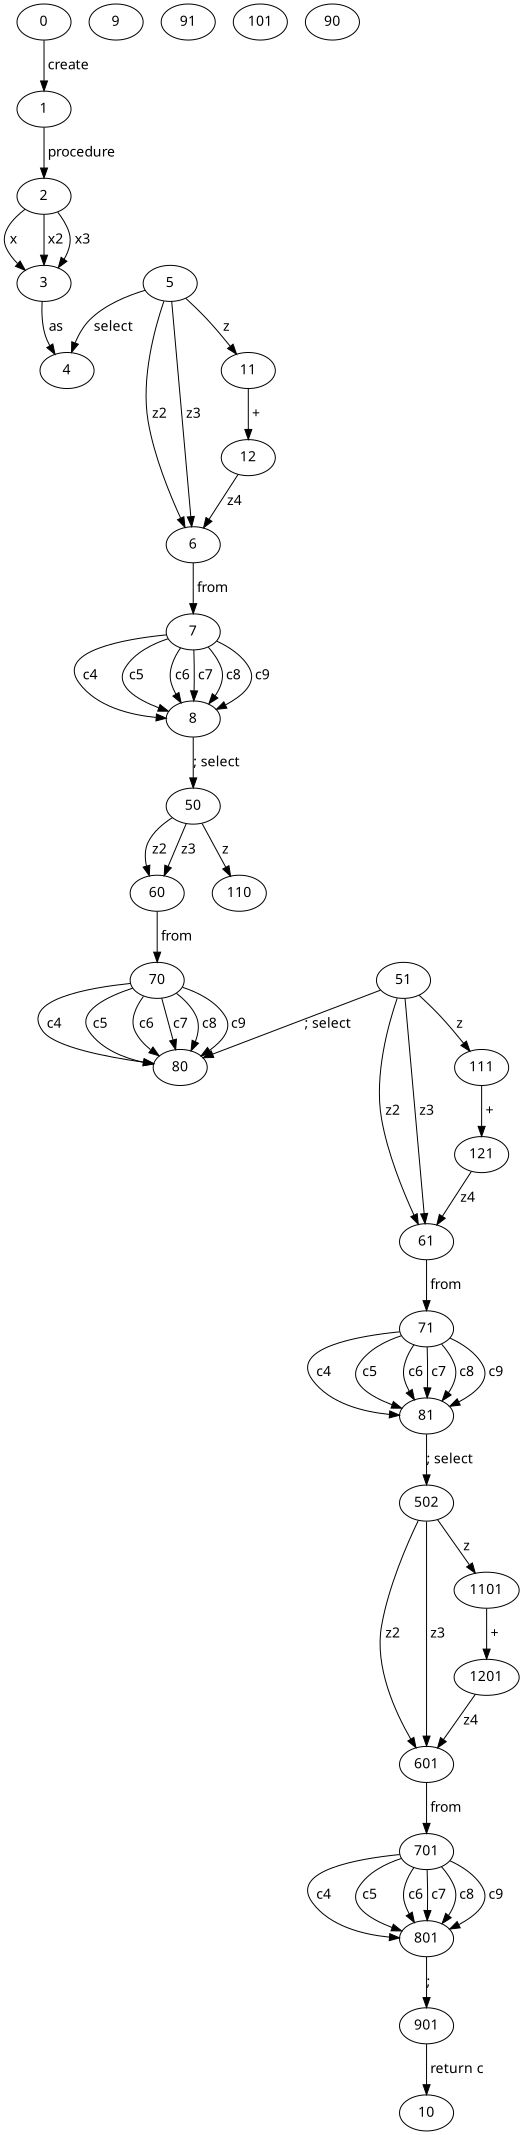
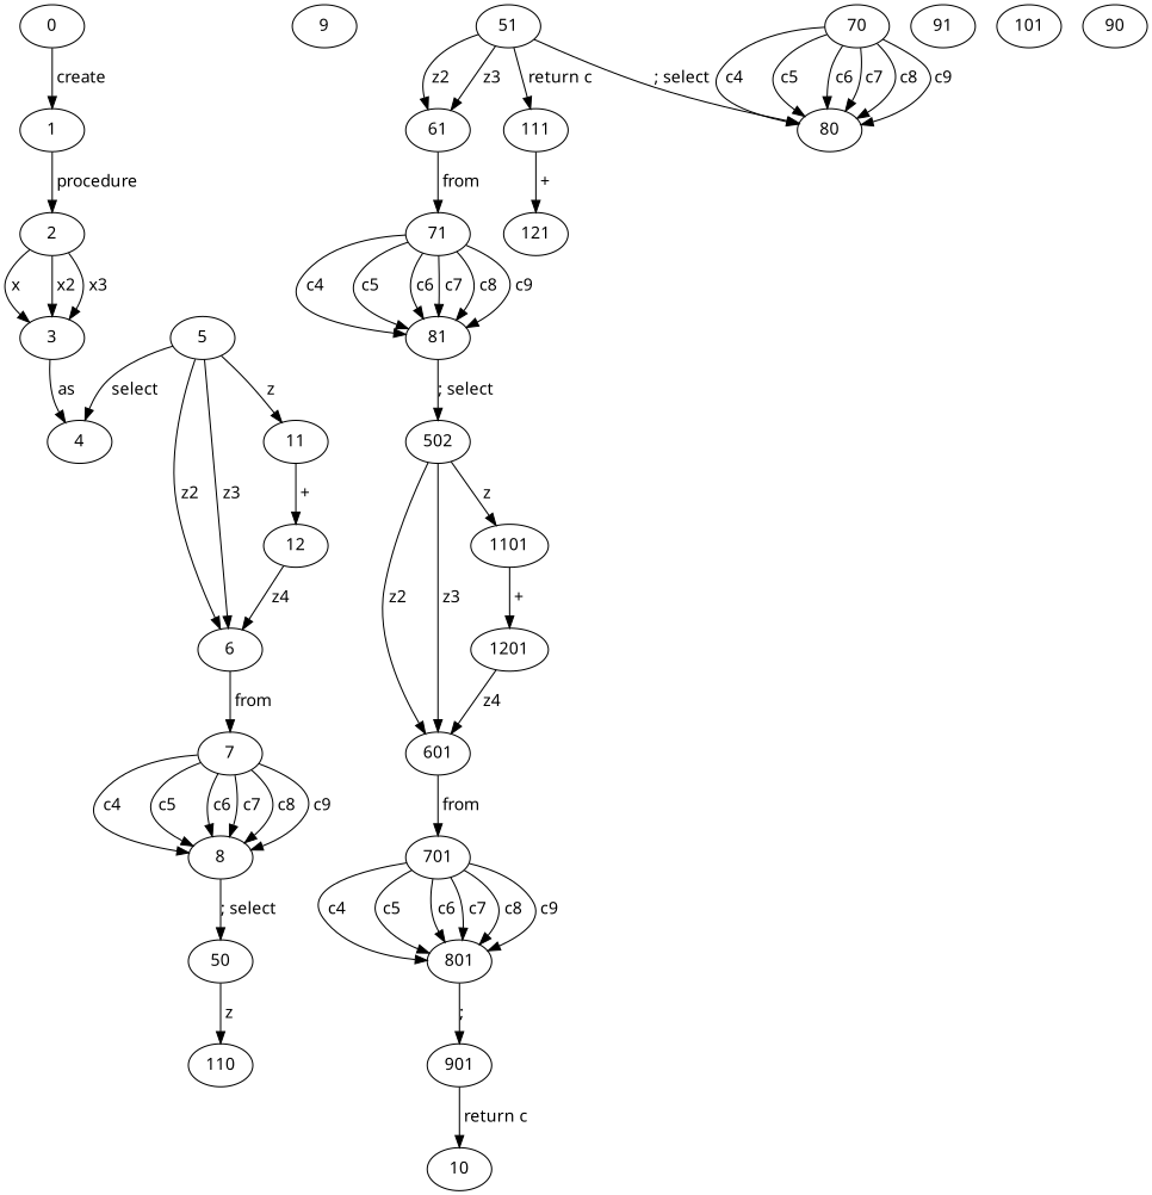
  digraph {
    fontname="Noto Sans"
    node [fontname="Noto Sans"]
    edge [fontname="Noto Sans"]
    0
    1
    2
    3
    4
    5
    6
    11
    7
    12
    8
    50
-   60
    110
    9
    51
    61
    111
    80
    71
    121
    81
    n23 [label=502]
    601
    1101
    91
    101
    70
    90
    701
    1201
    801
    901
    10
    0 -> 1 [label=" create "]
    1 -> 2 [label=" procedure"]
    2 -> 3 [label=" x "]
    2 -> 3 [label=" x2 "]
    2 -> 3 [label=" x3 "]
    3 -> 4 [label=" as "]
    5 -> 4 [label=" select"]
    5 -> 6 [label=" z2 "]
    5 -> 6 [label=" z3 "]
    5 -> 11 [label=" z "]
    6 -> 7 [label=" from "]
    11 -> 12 [label=" + "]
    7 -> 8 [label=" c4 "]
    7 -> 8 [label=" c5 "]
    7 -> 8 [label=" c6 "]
    7 -> 8 [label=" c7 "]
    7 -> 8 [label=" c8 "]
    7 -> 8 [label=" c9 "]
    12 -> 6 [label=" z4 "]
    8 -> 50 [label="; select"]
-   50 -> 60 [label=" z2 "]
-   50 -> 60 [label=" z3 "]
    50 -> 110 [label=" z "]
-   60 -> 70 [label=" from "]
    51 -> 61 [label=" z2 "]
    51 -> 61 [label=" z3 "]
-   51 -> 111 [label=" z "]
+   51 -> 111 [label=" return c "]
    51 -> 80 [label="; select"]
    61 -> 71 [label=" from "]
    111 -> 121 [label=" + "]
    71 -> 81 [label=" c4 "]
    71 -> 81 [label=" c5 "]
    71 -> 81 [label=" c6 "]
    71 -> 81 [label=" c7 "]
    71 -> 81 [label=" c8 "]
    71 -> 81 [label=" c9 "]
-   121 -> 61 [label=" z4 "]
    81 -> n23 [label="; select"]
    n23 -> 601 [label=" z2 "]
    n23 -> 601 [label=" z3 "]
    n23 -> 1101 [label=" z "]
    601 -> 701 [label=" from "]
    1101 -> 1201 [label=" + "]
    70 -> 80 [label=" c4 "]
    70 -> 80 [label=" c5 "]
    70 -> 80 [label=" c6 "]
    70 -> 80 [label=" c7 "]
    70 -> 80 [label=" c8 "]
    70 -> 80 [label=" c9 "]
    701 -> 801 [label=" c4 "]
    701 -> 801 [label=" c5 "]
    701 -> 801 [label=" c6 "]
    701 -> 801 [label=" c7 "]
    701 -> 801 [label=" c8 "]
    701 -> 801 [label=" c9 "]
    1201 -> 601 [label=" z4 "]
    801 -> 901 [label=";"]
    901 -> 10 [label=" return c "]
  }
